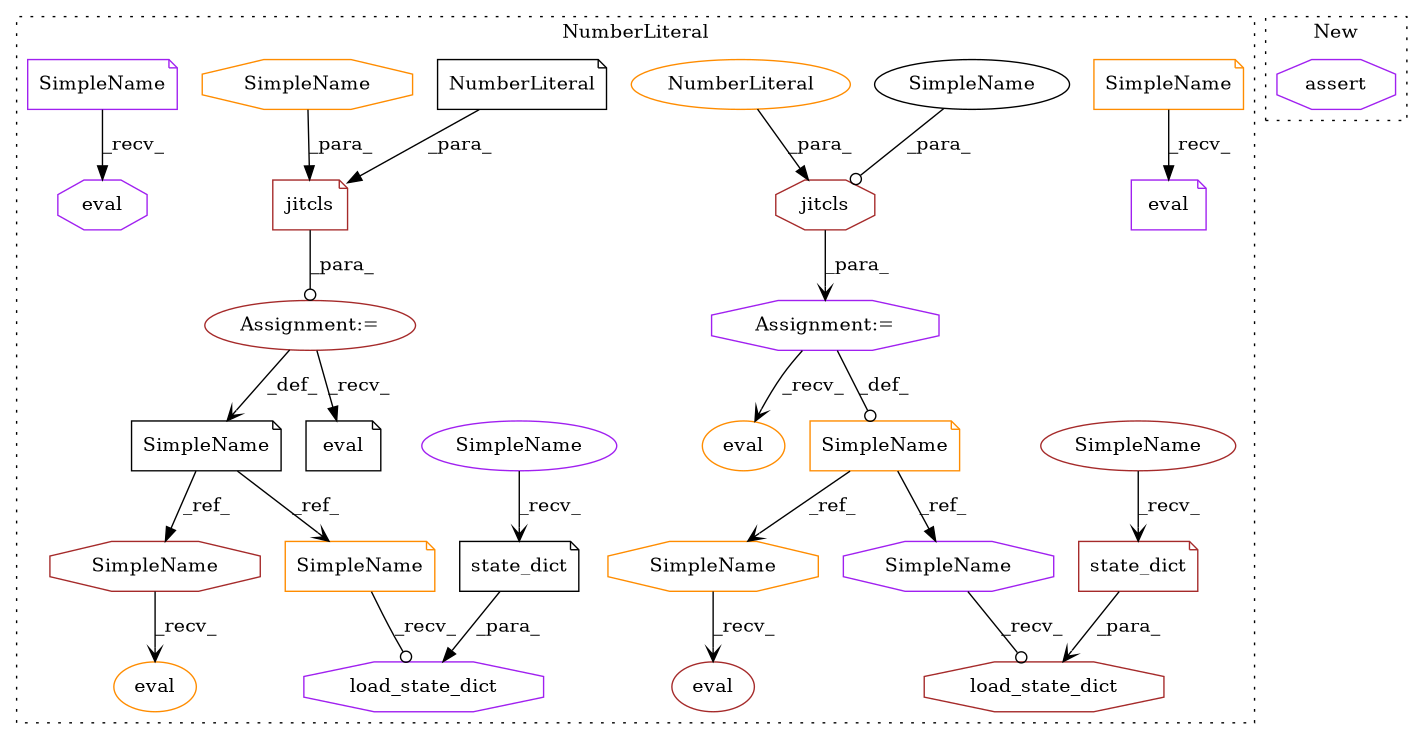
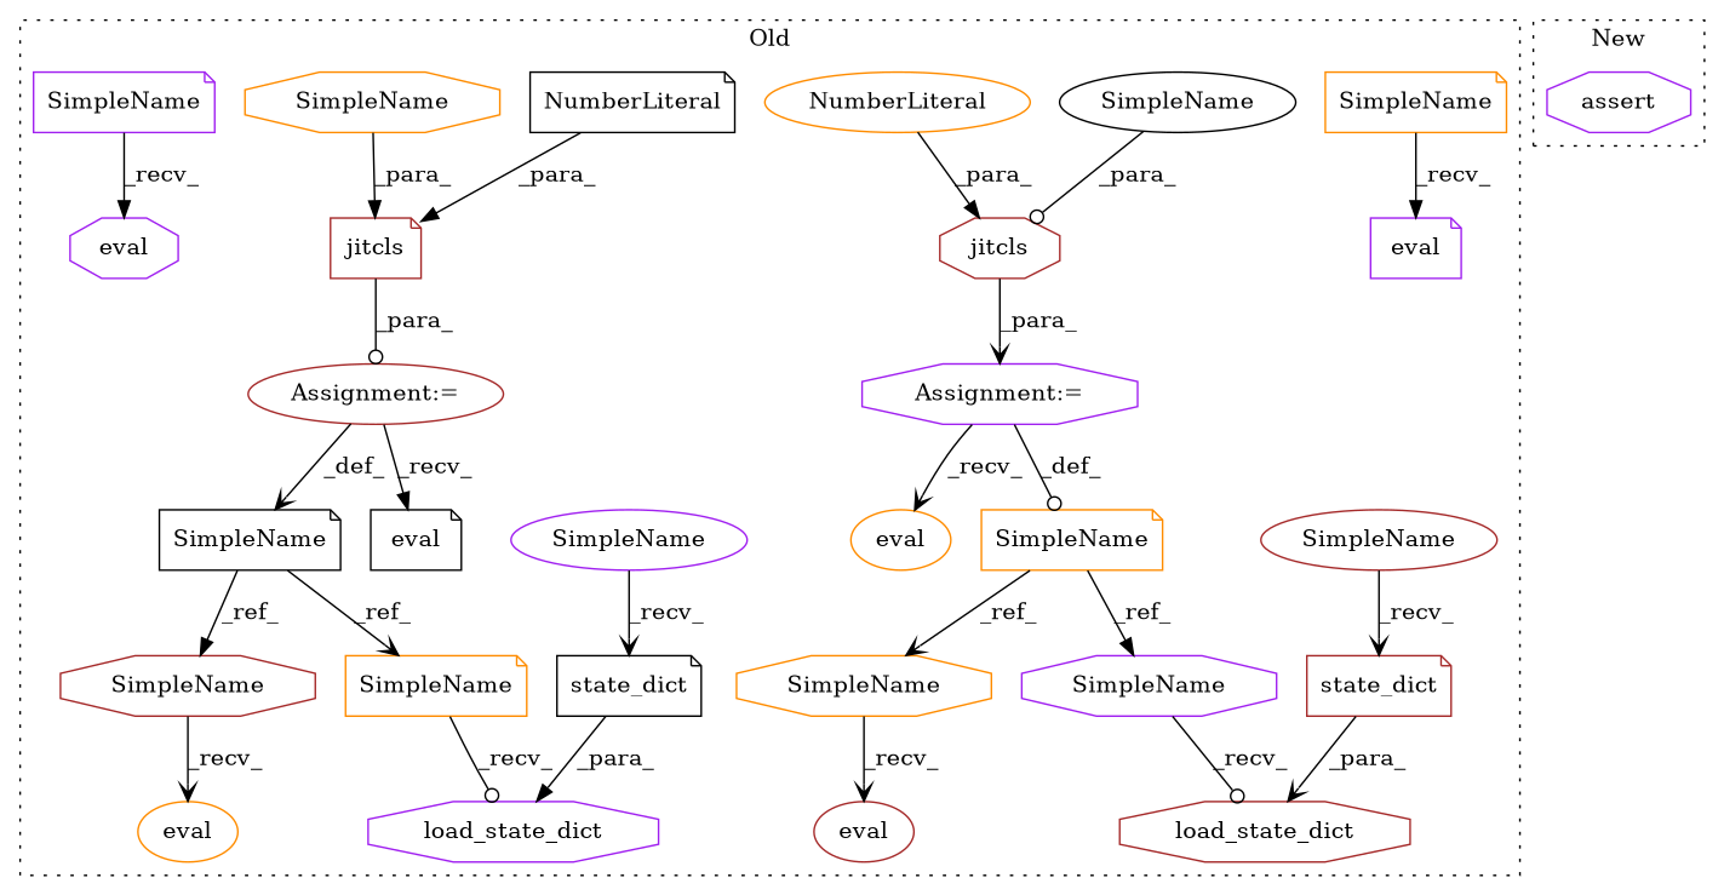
  digraph {
    node [a=32 l=7 shape=note color=brown]
    edge [arrowhead=vee]
    n1 [l="16,1" label=load_state_dict s="775,808" shape=octagon]
    n2 [a=42 label=SimpleName s=729 color=darkorange]
    n3 [l=6 label=eval s=882 shape=ellipse]
    n4 [l=12 label=state_dict s=796]
    n5 [l="7,1" label=jitcls s="737,760" shape=octagon]
    n6 [l=6 label=eval s=905 shape=ellipse color=darkorange]
    n7 [a=7 l=1 label="Assignment:=" s=736 shape=octagon color=purple]
    n8 [l=6 label=eval s=862 shape=octagon color=purple]
    n9 [a=34 l=1 label=NumberLiteral s=755 shape=ellipse color=darkorange]
    n10 [l="7,1" label=jitcls s="1330,1353"]
    n11 [a=34 l=1 label=NumberLiteral s=1346 color=black]
    n12 [l=6 label=eval s=1475 shape=ellipse color=darkorange]
    n13 [a=42 label=SimpleName s=1322 color=black]
    n14 [l="16,1" label=load_state_dict s="1368,1401" shape=octagon color=purple]
    n15 [l=6 label=eval s=1498 color=black]
    n16 [l=12 label=state_dict s=1389 color=black]
    n17 [a=7 l=1 label="Assignment:=" s=1329 shape=ellipse]
    n18 [l=6 label=eval s=1455 color=purple]
    n19 [a=42 label=SimpleName s=874 shape=octagon color=darkorange]
    n20 [a=42 label=SimpleName s=767 shape=octagon color=purple]
    n21 [a=42 label=SimpleName s=1467 shape=octagon]
    n22 [a=42 label=SimpleName s=1360 color=darkorange]
    n23 [a=42 l=4 label=SimpleName s=1450 color=darkorange]
    n24 [a=42 l=4 label=SimpleName s=1384 shape=ellipse color=purple]
    n25 [a=42 l=4 label=SimpleName s=857 color=purple]
    n26 [a=42 l=4 label=SimpleName s=791 shape=ellipse]
    n27 [a=42 l=8 label=SimpleName s=744 shape=ellipse color=black]
    n28 [a=42 l=8 label=SimpleName s=1337 shape=octagon color=darkorange]
    n29 [a=6 label=assert s=763 shape=octagon color=purple]
    subgraph cluster_1 {
-     label=NumberLiteral
+     label=Old
      style=dotted
      n1
      n2
      n3
      n4
      n5
      n6
      n7
      n8
      n9
      n10
      n11
      n12
      n13
      n14
      n15
      n16
      n17
      n18
      n19
      n20
      n21
      n22
      n23
      n24
      n25
      n26
      n27
      n28
    }
    subgraph cluster_2 {
      label=New
      style=dotted
      n29
    }
    n2 -> n19 [label=_ref_]
    n2 -> n20 [label=_ref_ arrowhead=normal]
    n4 -> n1 [label=_para_]
    n5 -> n7 [label=_para_]
    n7 -> n2 [label=_def_ arrowhead=odot]
    n7 -> n6 [label=_recv_]
    n9 -> n5 [label=_para_ arrowhead=normal]
    n10 -> n17 [label=_para_ arrowhead=odot]
    n11 -> n10 [label=_para_ arrowhead=normal]
    n13 -> n21 [label=_ref_ arrowhead=normal]
    n13 -> n22 [label=_ref_]
    n16 -> n14 [label=_para_ arrowhead=normal]
    n17 -> n13 [label=_def_]
    n17 -> n15 [label=_recv_ arrowhead=normal]
    n19 -> n3 [label=_recv_]
    n20 -> n1 [label=_recv_ arrowhead=odot]
    n21 -> n12 [label=_recv_]
    n22 -> n14 [label=_recv_ arrowhead=odot]
    n23 -> n18 [label=_recv_ arrowhead=normal]
    n24 -> n16 [label=_recv_]
    n25 -> n8 [label=_recv_ arrowhead=normal]
    n26 -> n4 [label=_recv_]
    n27 -> n5 [label=_para_ arrowhead=odot]
    n28 -> n10 [label=_para_ arrowhead=normal]
  }
